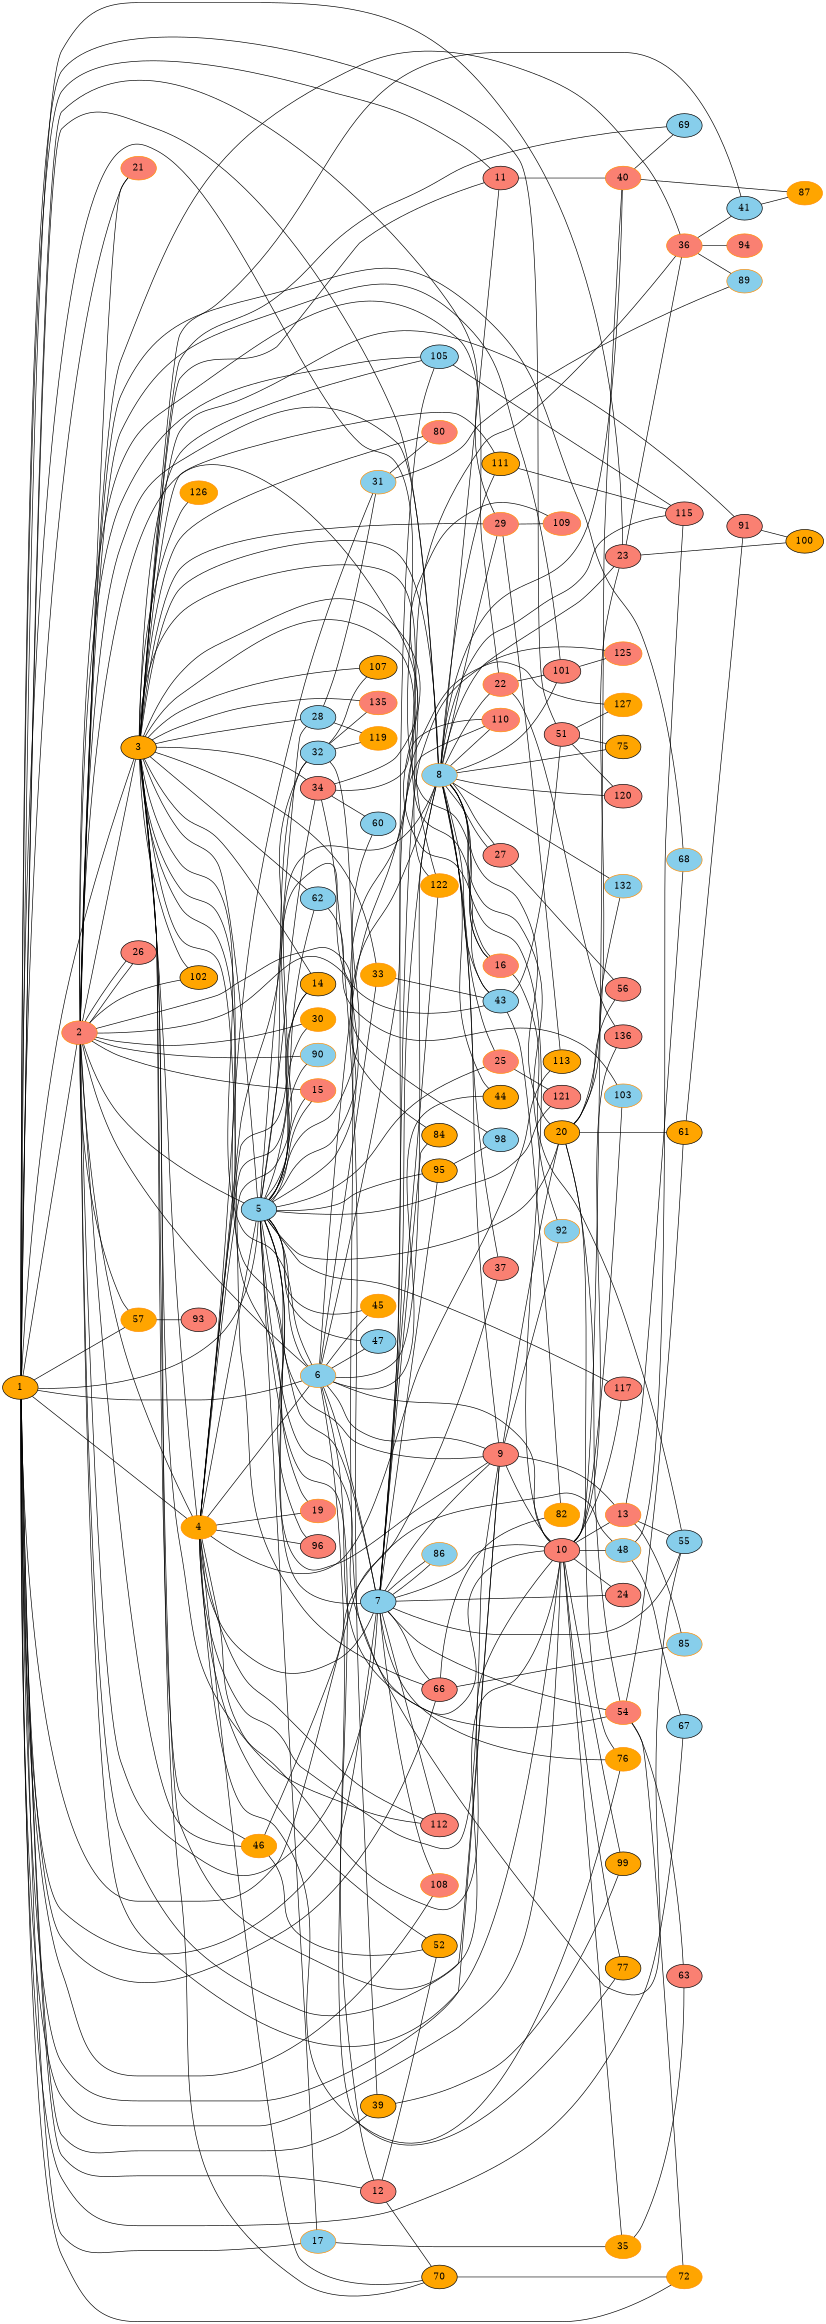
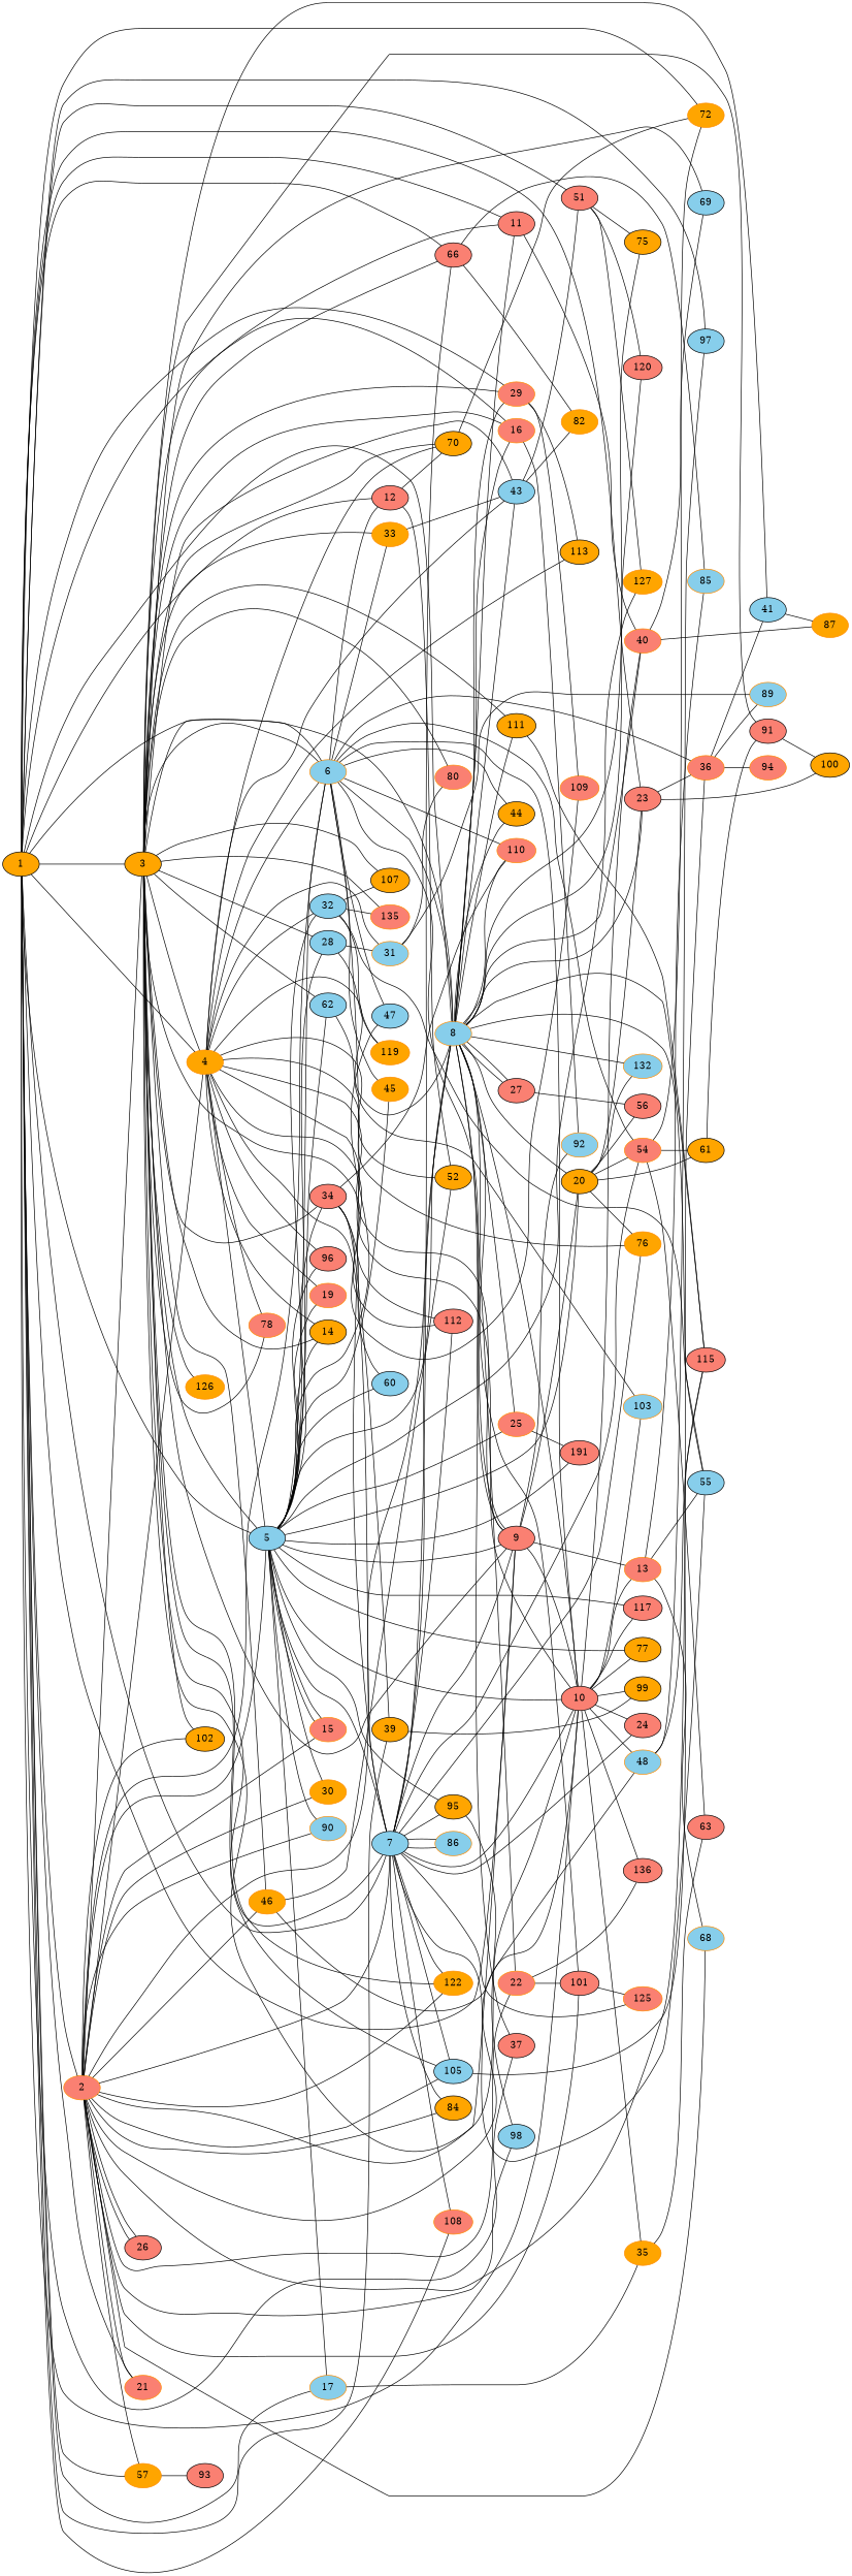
  graph {
    rankdir=LR
    node [color=black fillcolor=salmon style=filled]
    1 [fillcolor=orange super="+49"]
    2 [color=darkorange super="+97"]
    3 [fillcolor=orange super="+18"]
    4 [color=darkorange fillcolor=orange super="+64"]
    5 [fillcolor=skyblue super="+133"]
    6 [color=darkorange fillcolor=skyblue super="+53"]
    7 [fillcolor=skyblue super="+123"]
    8 [color=darkorange fillcolor=skyblue super="+38"]
    9
    10 [super="+73"]
    11 [super="+130"]
    12
    16 [color=darkorange super="+116"]
    17 [color=darkorange fillcolor=skyblue]
    21 [color=darkorange]
    23 [super="+42"]
    29 [color=darkorange super="+118"]
    37
    39 [fillcolor=orange]
    51 [super="+124"]
    57 [color=darkorange fillcolor=orange]
    66 [super="+104"]
-   67 [fillcolor=skyblue]
+   67 [fillcolor=skyblue label=97]
    72 [color=darkorange fillcolor=orange super="+79"]
    108 [color=darkorange]
    15 [color=darkorange super="+58"]
    22 [color=darkorange]
    26
    30 [color=darkorange fillcolor=orange]
    36 [color=darkorange super="+74"]
    46 [color=darkorange fillcolor=orange]
    68 [color=darkorange fillcolor=skyblue]
    84 [fillcolor=orange]
    90 [color=darkorange fillcolor=skyblue]
    98 [fillcolor=skyblue]
    101 [super="+114"]
    102 [fillcolor=orange]
    105 [fillcolor=skyblue super="+129"]
    122 [color=darkorange fillcolor=orange]
    14 [fillcolor=orange super="+134"]
    28 [fillcolor=skyblue]
    33 [color=darkorange fillcolor=orange]
    34 [super="+138"]
    41 [fillcolor=skyblue]
    43 [fillcolor=skyblue super="+50"]
    62 [fillcolor=skyblue]
    69 [fillcolor=skyblue]
    70 [fillcolor=orange super="+88"]
+   78 [color=darkorange]
    80 [color=darkorange]
    91
    107 [fillcolor=orange]
    111 [fillcolor=orange]
    112 [super="+137"]
    126 [color=darkorange fillcolor=orange]
    135 [color=darkorange]
    19 [color=darkorange]
    31 [color=darkorange fillcolor=skyblue]
    32 [fillcolor=skyblue]
    52 [fillcolor=orange super="+65"]
    76 [color=darkorange fillcolor=orange]
    96
    113 [fillcolor=orange]
    20 [fillcolor=orange super="+83"]
    25 [color=darkorange]
    45 [color=darkorange fillcolor=orange]
    47 [fillcolor=skyblue]
    60 [fillcolor=skyblue]
    77 [fillcolor=orange]
    95 [fillcolor=orange]
    117
-   121
+   121 [label=191]
    127 [color=darkorange fillcolor=orange]
    44 [fillcolor=orange]
    54 [color=darkorange super="+71"]
    110 [color=darkorange]
    24
    55 [fillcolor=skyblue super="+81"]
    86 [color=darkorange fillcolor=skyblue]
    125 [color=darkorange]
    27
    40 [color=darkorange super="+59"]
    75 [fillcolor=orange]
    115 [super="+131"]
    120
    132 [color=darkorange fillcolor=skyblue]
    13 [color=darkorange super="+106"]
    92 [color=darkorange fillcolor=skyblue]
    35 [color=darkorange fillcolor=orange]
    48 [color=darkorange fillcolor=skyblue super="+128"]
    99 [fillcolor=orange]
    103 [color=darkorange fillcolor=skyblue]
    136
    100 [fillcolor=orange]
    109 [color=darkorange]
    93
    85 [color=darkorange fillcolor=skyblue]
    82 [color=darkorange fillcolor=orange]
    89 [color=darkorange fillcolor=skyblue]
    94 [color=darkorange]
    119 [color=darkorange fillcolor=orange]
    87 [color=darkorange fillcolor=orange]
    56
    61 [fillcolor=orange]
    63
    1 -- 2
    1 -- 3 [weight=2]
    1 -- 4
    1 -- 5
    1 -- 6
    1 -- 7
    1 -- 8
    1 -- 9
    1 -- 10
    1 -- 11
    1 -- 12
    1 -- 16
    1 -- 17
    1 -- 21
    1 -- 23
    1 -- 29
    1 -- 37
    1 -- 39
    1 -- 51 [weight=2]
    1 -- 57
    1 -- 66
    1 -- 67
    1 -- 72
    1 -- 108
    2 -- 3
    2 -- 4
    2 -- 5
    2 -- 6 [weight=2]
    2 -- 7
    2 -- 8
    2 -- 9
    2 -- 10
    2 -- 21
    2 -- 57
    2 -- 15
    2 -- 22
    2 -- 26
    2 -- 26
    2 -- 30
    2 -- 36
    2 -- 46
    2 -- 68
    2 -- 84
    2 -- 90
    2 -- 98
    2 -- 101
    2 -- 102
    2 -- 105
    2 -- 122
    3 -- 4
    3 -- 5
    3 -- 6
    3 -- 7
    3 -- 8
    3 -- 9
    3 -- 10
    3 -- 11
    3 -- 16 [weight=2]
    3 -- 29
    3 -- 66
    3 -- 46
    3 -- 102
    3 -- 105
    3 -- 122
    3 -- 14
    3 -- 28
    3 -- 33
    3 -- 34
    3 -- 41
    3 -- 43
    3 -- 62
    3 -- 69
    3 -- 70
+   3 -- 78
    3 -- 80
    3 -- 91
    3 -- 107
    3 -- 111
    3 -- 112
    3 -- 126
    3 -- 135
    4 -- 5
    4 -- 6
    4 -- 7
    4 -- 8
    4 -- 9
    4 -- 10
    4 -- 14
    4 -- 43
    4 -- 70
+   4 -- 78
    4 -- 112
    4 -- 19
    4 -- 31
    4 -- 32
    4 -- 52
    4 -- 76
    4 -- 96
    4 -- 113
    5 -- 6
    5 -- 7
    5 -- 8 [weight=2]
    5 -- 9
    5 -- 10
    5 -- 17
    5 -- 15
    5 -- 15
    5 -- 30
    5 -- 90
    5 -- 14
    5 -- 28
    5 -- 34
    5 -- 62
    5 -- 19
    5 -- 32
    5 -- 96
    5 -- 20
    5 -- 25
    5 -- 45
    5 -- 47
    5 -- 60
    5 -- 77
    5 -- 95
    5 -- 117
    5 -- 121
    5 -- 127
    6 -- 7
    6 -- 8
    6 -- 9
    6 -- 10
    6 -- 12
    6 -- 36
    6 -- 33
    6 -- 45
    6 -- 47
    6 -- 44
    6 -- 54
    6 -- 110
    7 -- 8
    7 -- 9
    7 -- 10
    7 -- 66
    7 -- 108
    7 -- 84
    7 -- 105
    7 -- 122
    7 -- 112
    7 -- 76
    7 -- 95
    7 -- 54
    7 -- 24
    7 -- 55
    7 -- 86
    7 -- 86
    7 -- 125
    8 -- 9
    8 -- 10 [weight=2]
    8 -- 11
    8 -- 16
    8 -- 23
    8 -- 29
    8 -- 37
    8 -- 22
    8 -- 101
    8 -- 43
    8 -- 111
    8 -- 20
    8 -- 25
    8 -- 44
    8 -- 110
    8 -- 55
    8 -- 27
    8 -- 27
    8 -- 40
    8 -- 75
    8 -- 115
    8 -- 120
    8 -- 132
    9 -- 10
    9 -- 20
    9 -- 13
    9 -- 92
    10 -- 77
    10 -- 117
    10 -- 24
    10 -- 40
    10 -- 13
    10 -- 35
    10 -- 48
    10 -- 99
    10 -- 103
    10 -- 136
    11 -- 40
    12 -- 70
    12 -- 52
    16 -- 92
    17 -- 35
    23 -- 36
    23 -- 100
    29 -- 113
    29 -- 109
    39 -- 99
    51 -- 127
    51 -- 75
    51 -- 120
    57 -- 93
    66 -- 85
    66 -- 82
    22 -- 101
    22 -- 136
    36 -- 41
    36 -- 89
    36 -- 94 [weight=2]
    46 -- 52
    46 -- 48
    101 -- 125
    105 -- 115
    28 -- 31
    28 -- 119
    33 -- 43
    34 -- 39
    34 -- 60
    34 -- 110
    34 -- 109
    41 -- 87
    43 -- 51
    43 -- 82
    62 -- 103
    70 -- 72
    91 -- 100
    111 -- 115
    31 -- 80
    31 -- 89
    32 -- 107
    32 -- 135
    32 -- 55
    32 -- 119
    20 -- 23
    20 -- 76
    20 -- 54
    20 -- 132
    20 -- 56
    20 -- 61
    25 -- 121
    95 -- 98
    54 -- 72
    54 -- 61
    54 -- 63
    27 -- 56
    40 -- 69
    40 -- 87
    13 -- 68
    13 -- 55
    13 -- 85
    35 -- 63
    48 -- 67
    48 -- 115
    61 -- 91
  }
